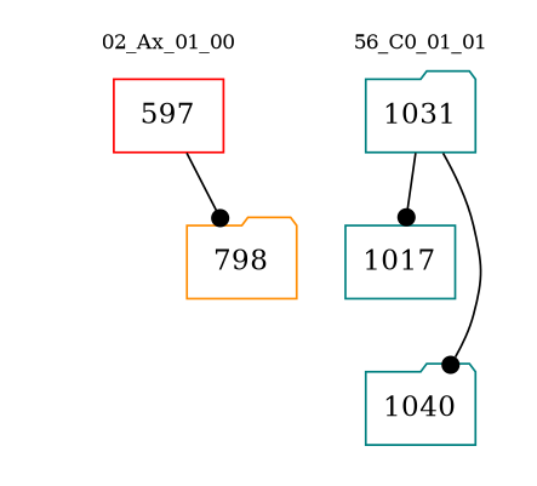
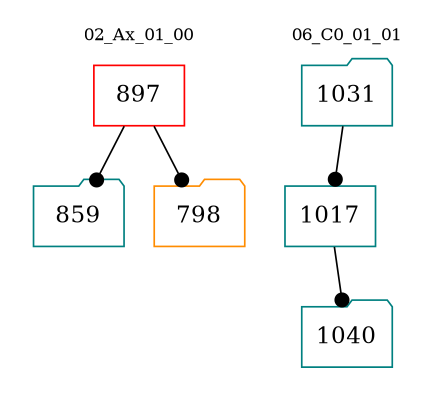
  digraph {
    node [color=teal shape=folder]
    edge [arrowhead=dot color=black]
-   n1 [color=red label=597 shape=box]
+   n1 [color=red label=897 shape=box]
+   n2 [label=859]
    n3 [color=darkorange label=798]
    n4 [label=1031]
    n5 [label=1017 shape=box]
    n6 [label=1040]
    subgraph cluster_1 {
      color=white
      fontsize=10
      label="02_Ax_01_00"
      n1
+     n2
      n3
    }
    subgraph cluster_2 {
      color=white
      fontsize=10
-     label="56_C0_01_01"
+     label="06_C0_01_01"
      n4
      n5
      n6
    }
+   n1 -> n2
    n1 -> n3
    n4 -> n5
-   n4 -> n6
+   n5 -> n6
  }
